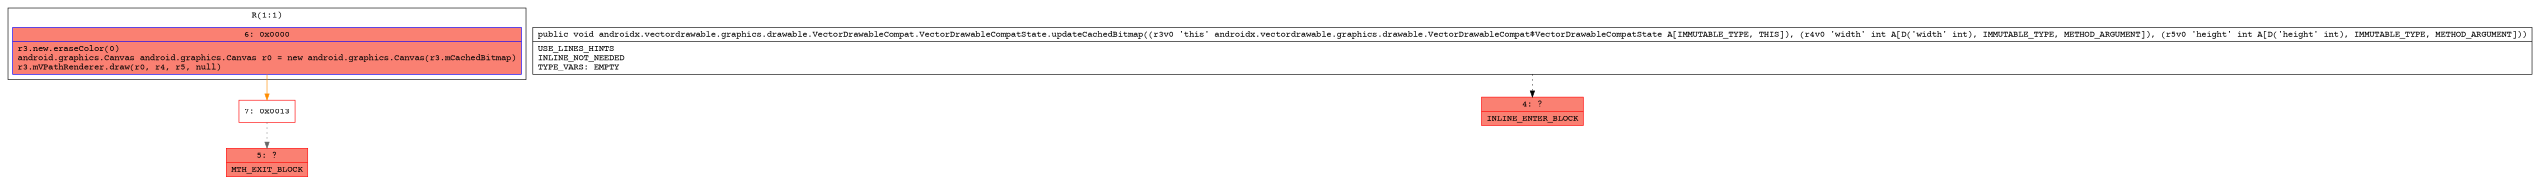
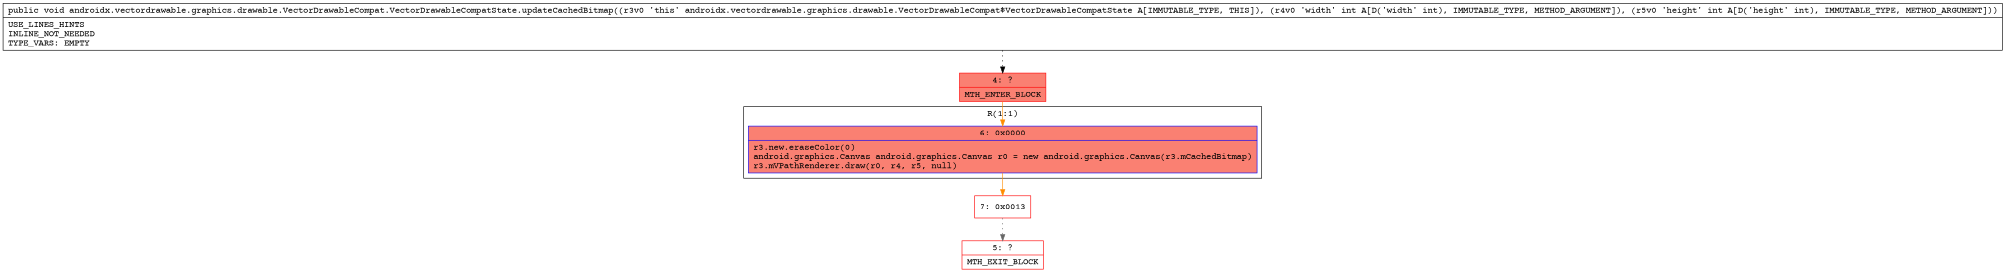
  digraph {
    fontname="Courier Prime"
    node [color=red fillcolor=salmon fontname="Courier Prime" shape=record style=filled]
    edge [color=darkorange fontname="Courier Prime" style=solid]
    n1 [color=blue label="{6\:\ 0x0000|r3.new.eraseColor(0)\landroid.graphics.Canvas android.graphics.Canvas r0 = new android.graphics.Canvas(r3.mCachedBitmap)\lr3.mVPathRenderer.draw(r0, r4, r5, null)\l}"]
    n2 [fillcolor=white label="{7\:\ 0x0013}"]
-   n3 [label="{5\:\ ?|MTH_EXIT_BLOCK\l}"]
-   n4 [label="{4\:\ ?|INLINE_ENTER_BLOCK\l}"]
+   n3 [fillcolor=white label="{5\:\ ?|MTH_EXIT_BLOCK\l}"]
+   n4 [label="{4\:\ ?|MTH_ENTER_BLOCK\l}"]
    n5 [fillcolor=white label="{public void androidx.vectordrawable.graphics.drawable.VectorDrawableCompat.VectorDrawableCompatState.updateCachedBitmap((r3v0 'this' androidx.vectordrawable.graphics.drawable.VectorDrawableCompat$VectorDrawableCompatState A[IMMUTABLE_TYPE, THIS]), (r4v0 'width' int A[D('width' int), IMMUTABLE_TYPE, METHOD_ARGUMENT]), (r5v0 'height' int A[D('height' int), IMMUTABLE_TYPE, METHOD_ARGUMENT]))  | USE_LINES_HINTS\lINLINE_NOT_NEEDED\lTYPE_VARS: EMPTY\l}" color=""]
    subgraph cluster_1 {
      label="R(1:1)"
      n1
    }
    n1 -> n2
    n2 -> n3 [color=gray40 style=dotted]
+   n4 -> n1
    n5 -> n4 [color=black style=dotted]
  }
